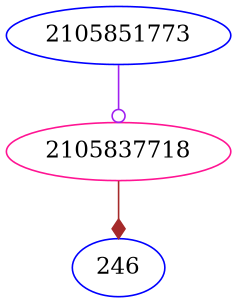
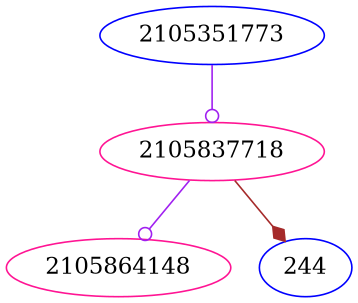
  strict digraph {
    node [color=deeppink]
    edge [arrowhead=odot color=purple]
    n1 [label=2105837718]
-   246 [color=blue]
-   2105851773 [color=blue]
+   2105864148
+   246 [color=blue label=244]
+   2105851773 [color=blue label=2105351773]
+   n1 -> 2105864148
    n1 -> 246 [arrowhead=diamond color=brown]
    2105851773 -> n1
  }
